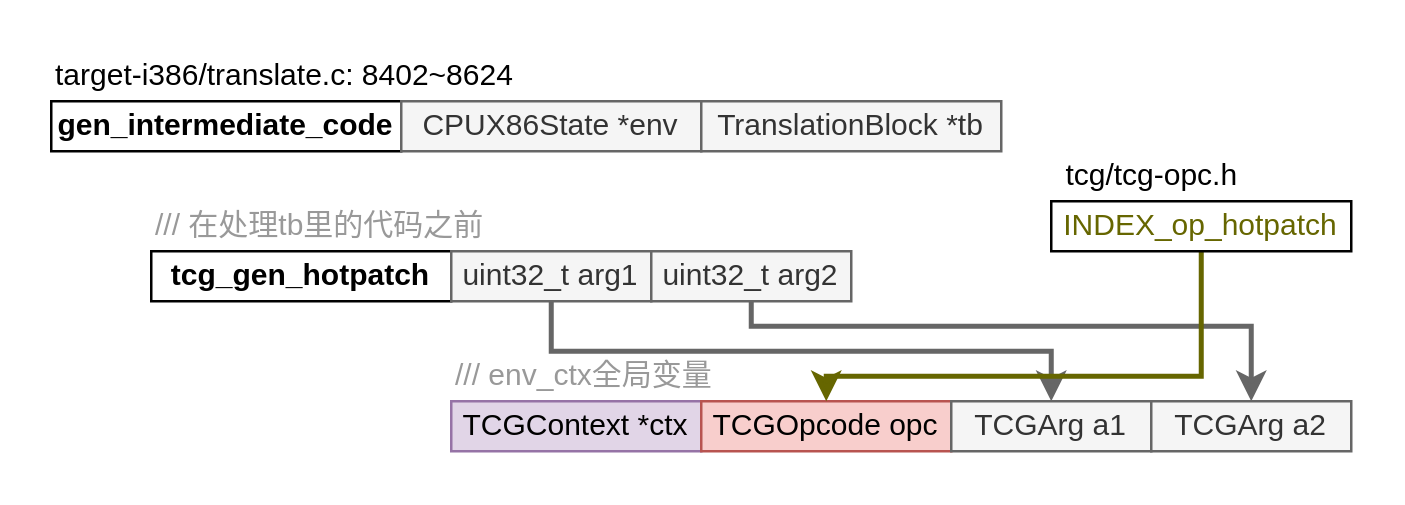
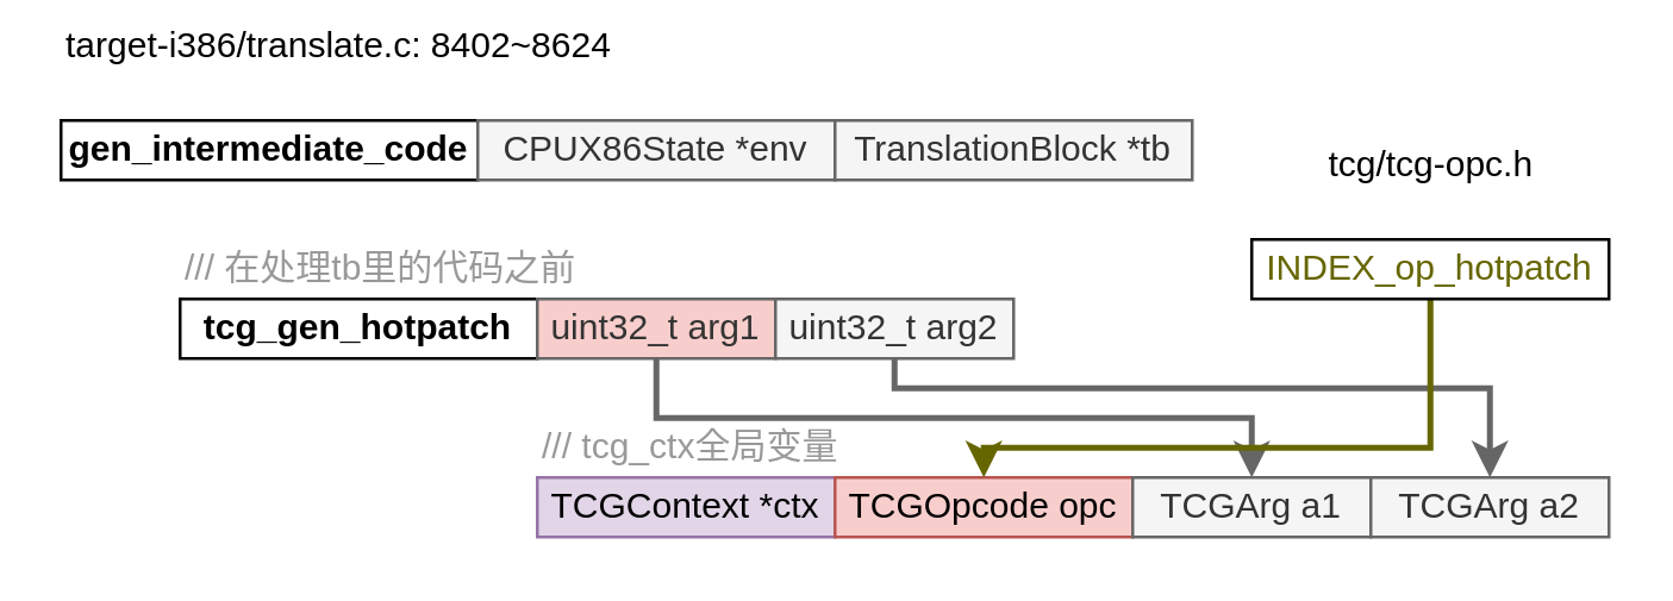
  <mxCell id="0" />
  <mxCell id="1" parent="0" />
  <mxCell id="2" value="&lt;b&gt;tcg_gen_hotpatch&lt;/b&gt;" style="rounded=0;whiteSpace=wrap;html=1;" vertex="1" parent="1"><mxGeometry x="60" y="100" width="120" height="20" as="geometry" /></mxCell>
  <mxCell id="3" value="&lt;b&gt;gen_intermediate_code&lt;/b&gt;" style="rounded=0;whiteSpace=wrap;html=1;" vertex="1" parent="1"><mxGeometry x="20" y="40" width="140" height="20" as="geometry" /></mxCell>
  <mxCell id="4" value="CPUX86State *env" style="rounded=0;whiteSpace=wrap;html=1;fillColor=#f5f5f5;strokeColor=#666666;fontColor=#333333;" vertex="1" parent="1"><mxGeometry x="160" y="40" width="120" height="20" as="geometry" /></mxCell>
  <mxCell id="5" value="TranslationBlock *tb" style="rounded=0;whiteSpace=wrap;html=1;fillColor=#f5f5f5;strokeColor=#666666;fontColor=#333333;" vertex="1" parent="1"><mxGeometry x="280" y="40" width="120" height="20" as="geometry" /></mxCell>
- <mxCell id="6" value="target-i386/translate.c: 8402~8624" style="text;html=1;align=left;verticalAlign=middle;resizable=0;points=[];;autosize=1;" vertex="1" parent="1"><mxGeometry x="20" y="20" width="200" height="20" as="geometry" /></mxCell>
+ <mxCell id="6" value="target-i386/translate.c: 8402~8624" style="text;html=1;align=left;verticalAlign=middle;resizable=0;points=[];;autosize=1;" vertex="1" parent="1"><mxGeometry x="20" y="5" width="200" height="20" as="geometry" /></mxCell>
  <mxCell id="7" value="&lt;font color=&quot;#999999&quot;&gt;/// 在处理tb里的代码之前&lt;/font&gt;" style="text;html=1;align=left;verticalAlign=middle;resizable=0;points=[];;autosize=1;" vertex="1" parent="1"><mxGeometry x="60" y="80" width="150" height="20" as="geometry" /></mxCell>
  <mxCell id="8" style="edgeStyle=orthogonalEdgeStyle;rounded=0;orthogonalLoop=1;jettySize=auto;html=1;fillColor=#f5f5f5;strokeColor=#666666;strokeWidth=2;" edge="1" parent="1" source="9" target="14"><mxGeometry relative="1" as="geometry"><Array as="points"><mxPoint x="220" y="140" /><mxPoint x="420" y="140" /></Array></mxGeometry></mxCell>
- <mxCell id="9" value="uint32_t arg1" style="rounded=0;whiteSpace=wrap;html=1;fillColor=#f5f5f5;strokeColor=#666666;fontColor=#333333;" vertex="1" parent="1"><mxGeometry x="180" y="100" width="80" height="20" as="geometry" /></mxCell>
+ <mxCell id="9" value="uint32_t arg1" style="rounded=0;whiteSpace=wrap;html=1;fillColor=#f8cecc;strokeColor=#666666;fontColor=#333333;" vertex="1" parent="1"><mxGeometry x="180" y="100" width="80" height="20" as="geometry" /></mxCell>
  <mxCell id="10" style="edgeStyle=orthogonalEdgeStyle;rounded=0;orthogonalLoop=1;jettySize=auto;html=1;strokeWidth=2;fillColor=#f5f5f5;strokeColor=#666666;" edge="1" parent="1" source="11" target="15"><mxGeometry relative="1" as="geometry"><Array as="points"><mxPoint x="300" y="130" /><mxPoint x="500" y="130" /></Array></mxGeometry></mxCell>
  <mxCell id="11" value="uint32_t arg2" style="rounded=0;whiteSpace=wrap;html=1;fillColor=#f5f5f5;strokeColor=#666666;fontColor=#333333;" vertex="1" parent="1"><mxGeometry x="260" y="100" width="80" height="20" as="geometry" /></mxCell>
  <mxCell id="12" value="TCGContext *ctx" style="rounded=0;whiteSpace=wrap;html=1;fillColor=#e1d5e7;strokeColor=#9673a6;" vertex="1" parent="1"><mxGeometry x="180" y="160" width="100" height="20" as="geometry" /></mxCell>
  <mxCell id="13" value="TCGOpcode opc" style="rounded=0;whiteSpace=wrap;html=1;fillColor=#f8cecc;strokeColor=#b85450;" vertex="1" parent="1"><mxGeometry x="280" y="160" width="100" height="20" as="geometry" /></mxCell>
  <mxCell id="14" value="TCGArg a1" style="rounded=0;whiteSpace=wrap;html=1;fillColor=#f5f5f5;strokeColor=#666666;fontColor=#333333;" vertex="1" parent="1"><mxGeometry x="380" y="160" width="80" height="20" as="geometry" /></mxCell>
  <mxCell id="15" value="TCGArg a2" style="rounded=0;whiteSpace=wrap;html=1;fillColor=#f5f5f5;strokeColor=#666666;fontColor=#333333;" vertex="1" parent="1"><mxGeometry x="460" y="160" width="80" height="20" as="geometry" /></mxCell>
  <mxCell id="16" style="edgeStyle=orthogonalEdgeStyle;rounded=0;orthogonalLoop=1;jettySize=auto;html=1;strokeWidth=2;strokeColor=#666600;" edge="1" parent="1" source="17" target="13"><mxGeometry relative="1" as="geometry"><Array as="points"><mxPoint x="480" y="150" /><mxPoint x="330" y="150" /></Array></mxGeometry></mxCell>
  <mxCell id="17" value="&lt;span style=&quot;color: rgb(102 , 102 , 0)&quot;&gt;INDEX_op_hotpatch&lt;/span&gt;" style="rounded=0;whiteSpace=wrap;html=1;" vertex="1" parent="1"><mxGeometry x="420" y="80" width="120" height="20" as="geometry" /></mxCell>
- <mxCell id="18" value="tcg/tcg-opc.h" style="text;html=1;align=center;verticalAlign=middle;resizable=0;points=[];;autosize=1;" vertex="1" parent="1"><mxGeometry x="420" y="60" width="80" height="20" as="geometry" /></mxCell>
- <mxCell id="19" value="&lt;font color=&quot;#999999&quot;&gt;/// env_ctx全局变量&lt;/font&gt;" style="text;html=1;align=left;verticalAlign=middle;resizable=0;points=[];;autosize=1;" vertex="1" parent="1"><mxGeometry x="180" y="140" width="110" height="20" as="geometry" /></mxCell>
+ <mxCell id="18" value="tcg/tcg-opc.h" style="text;html=1;align=center;verticalAlign=middle;resizable=0;points=[];;autosize=1;" vertex="1" parent="1"><mxGeometry x="440" y="45" width="80" height="20" as="geometry" /></mxCell>
+ <mxCell id="19" value="&lt;font color=&quot;#999999&quot;&gt;/// tcg_ctx全局变量&lt;/font&gt;" style="text;html=1;align=left;verticalAlign=middle;resizable=0;points=[];;autosize=1;" vertex="1" parent="1"><mxGeometry x="180" y="140" width="110" height="20" as="geometry" /></mxCell>
